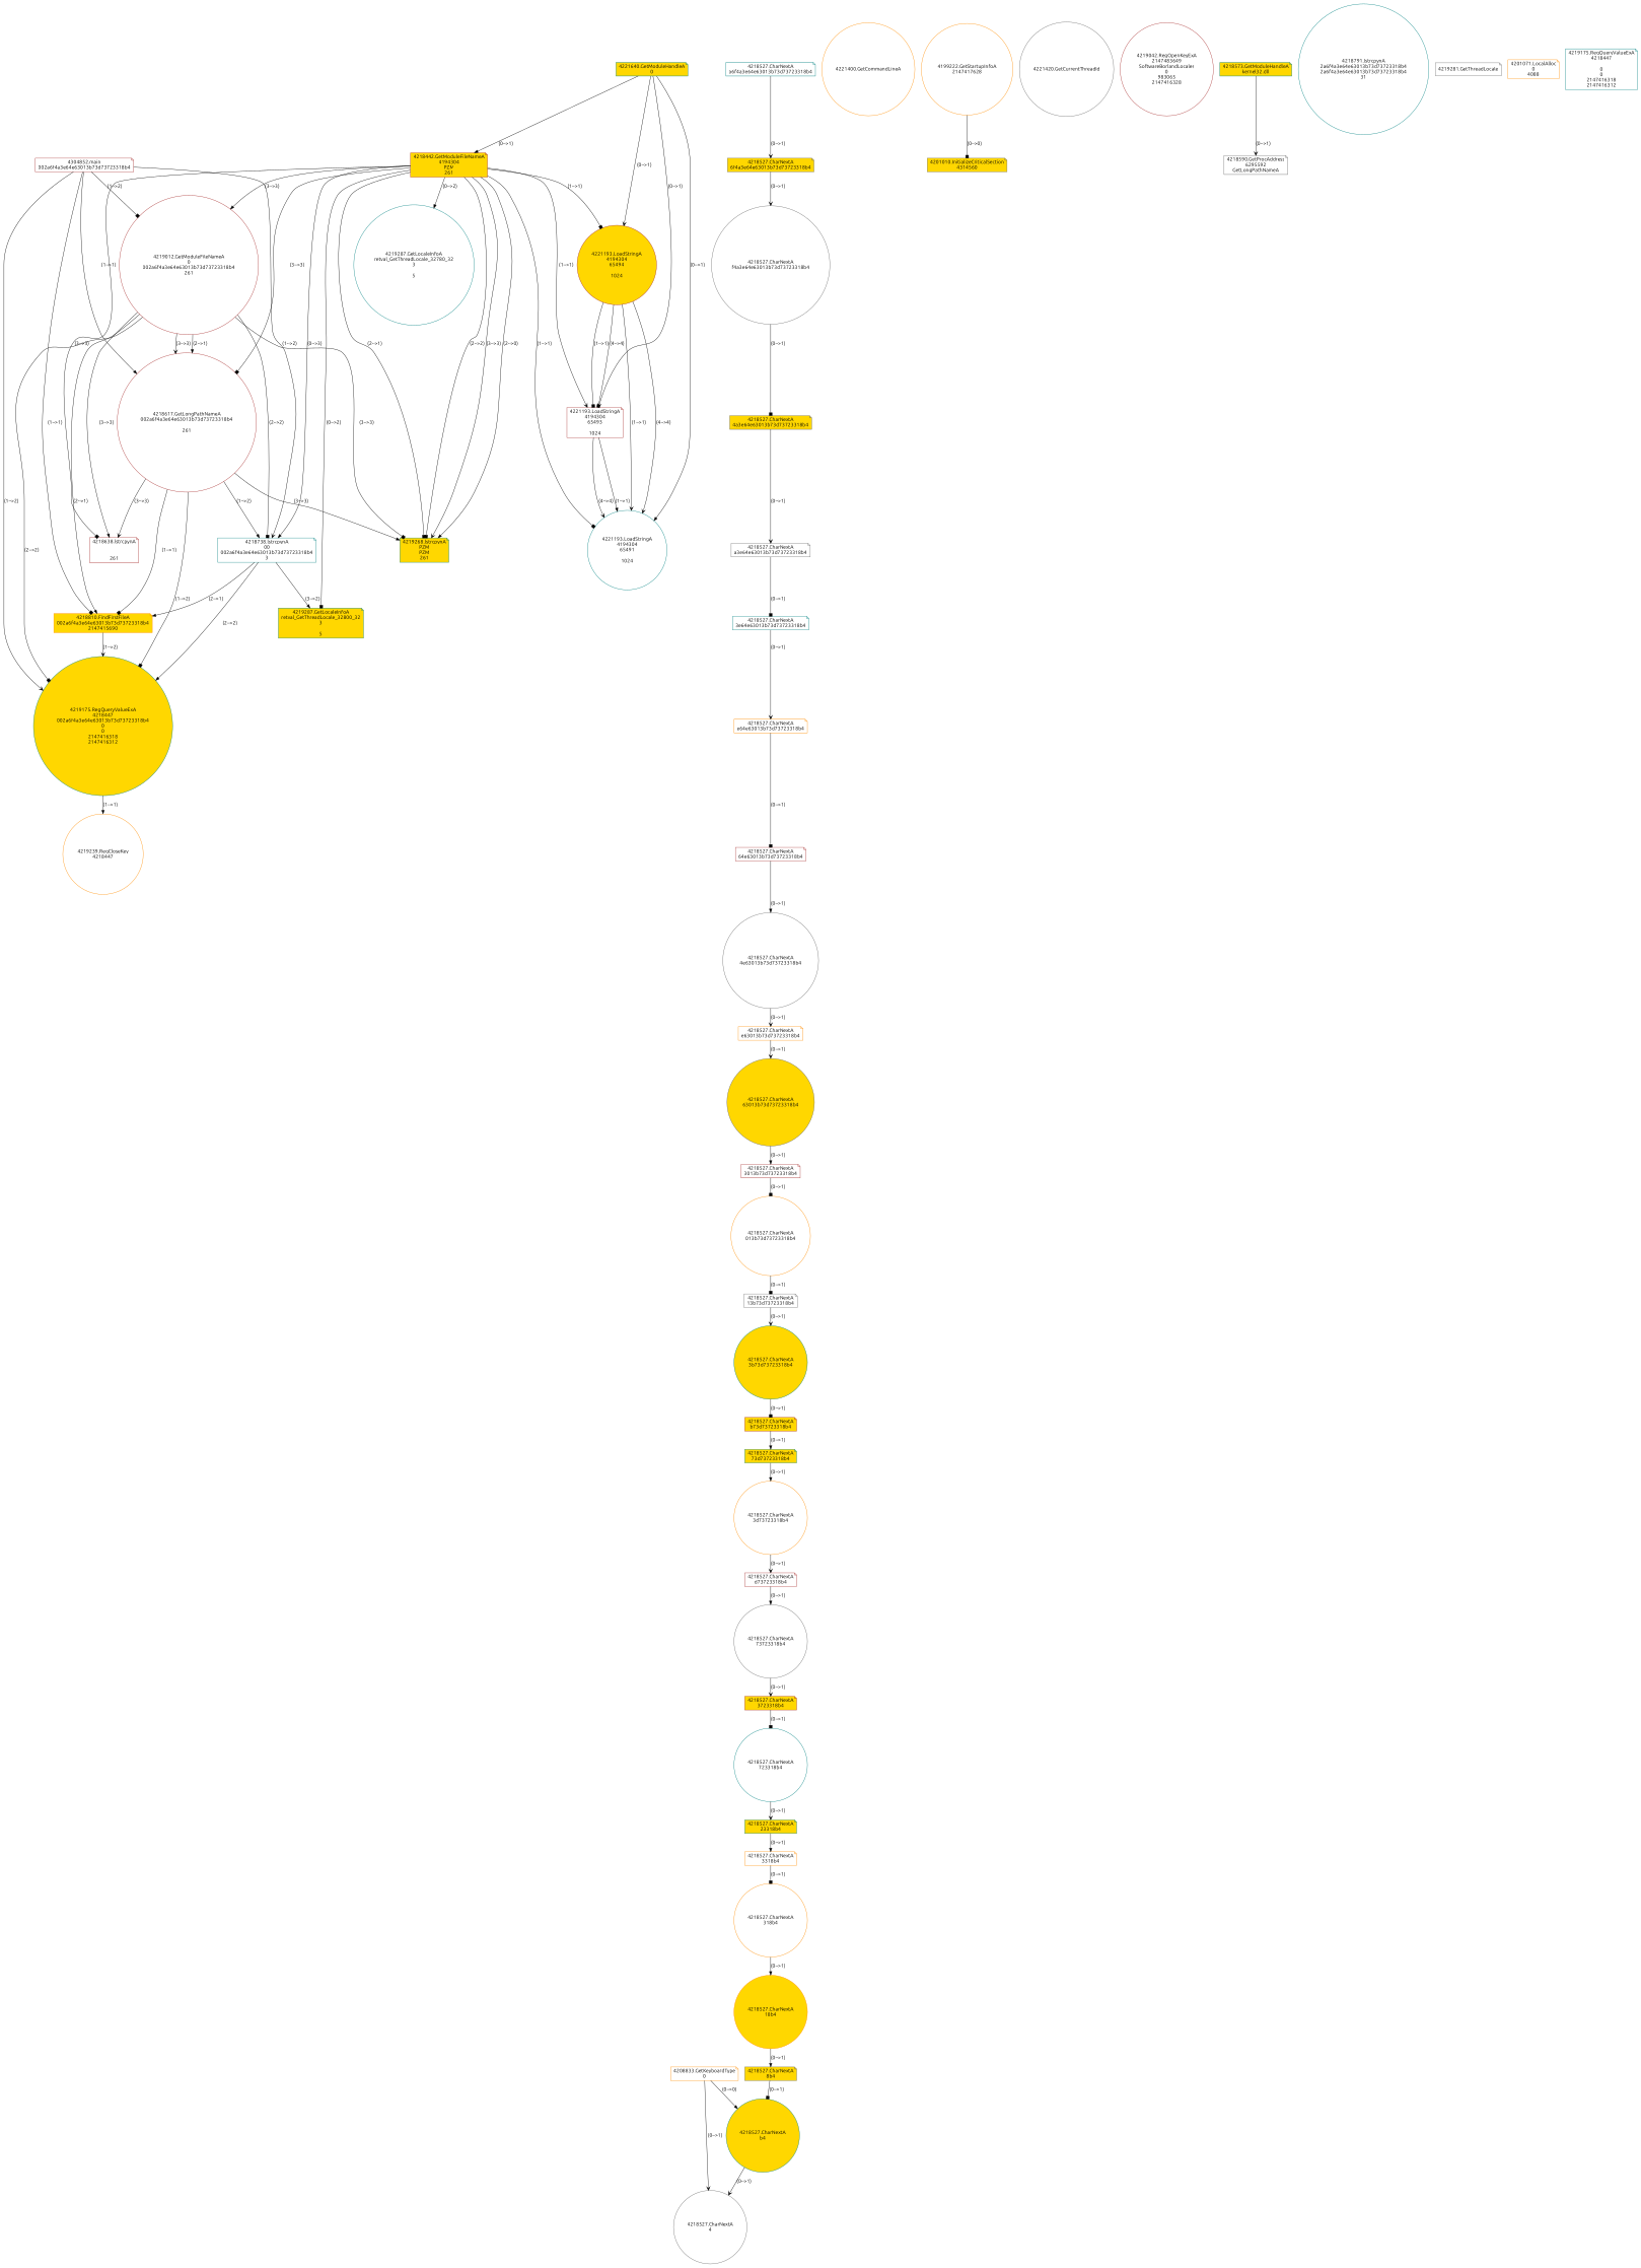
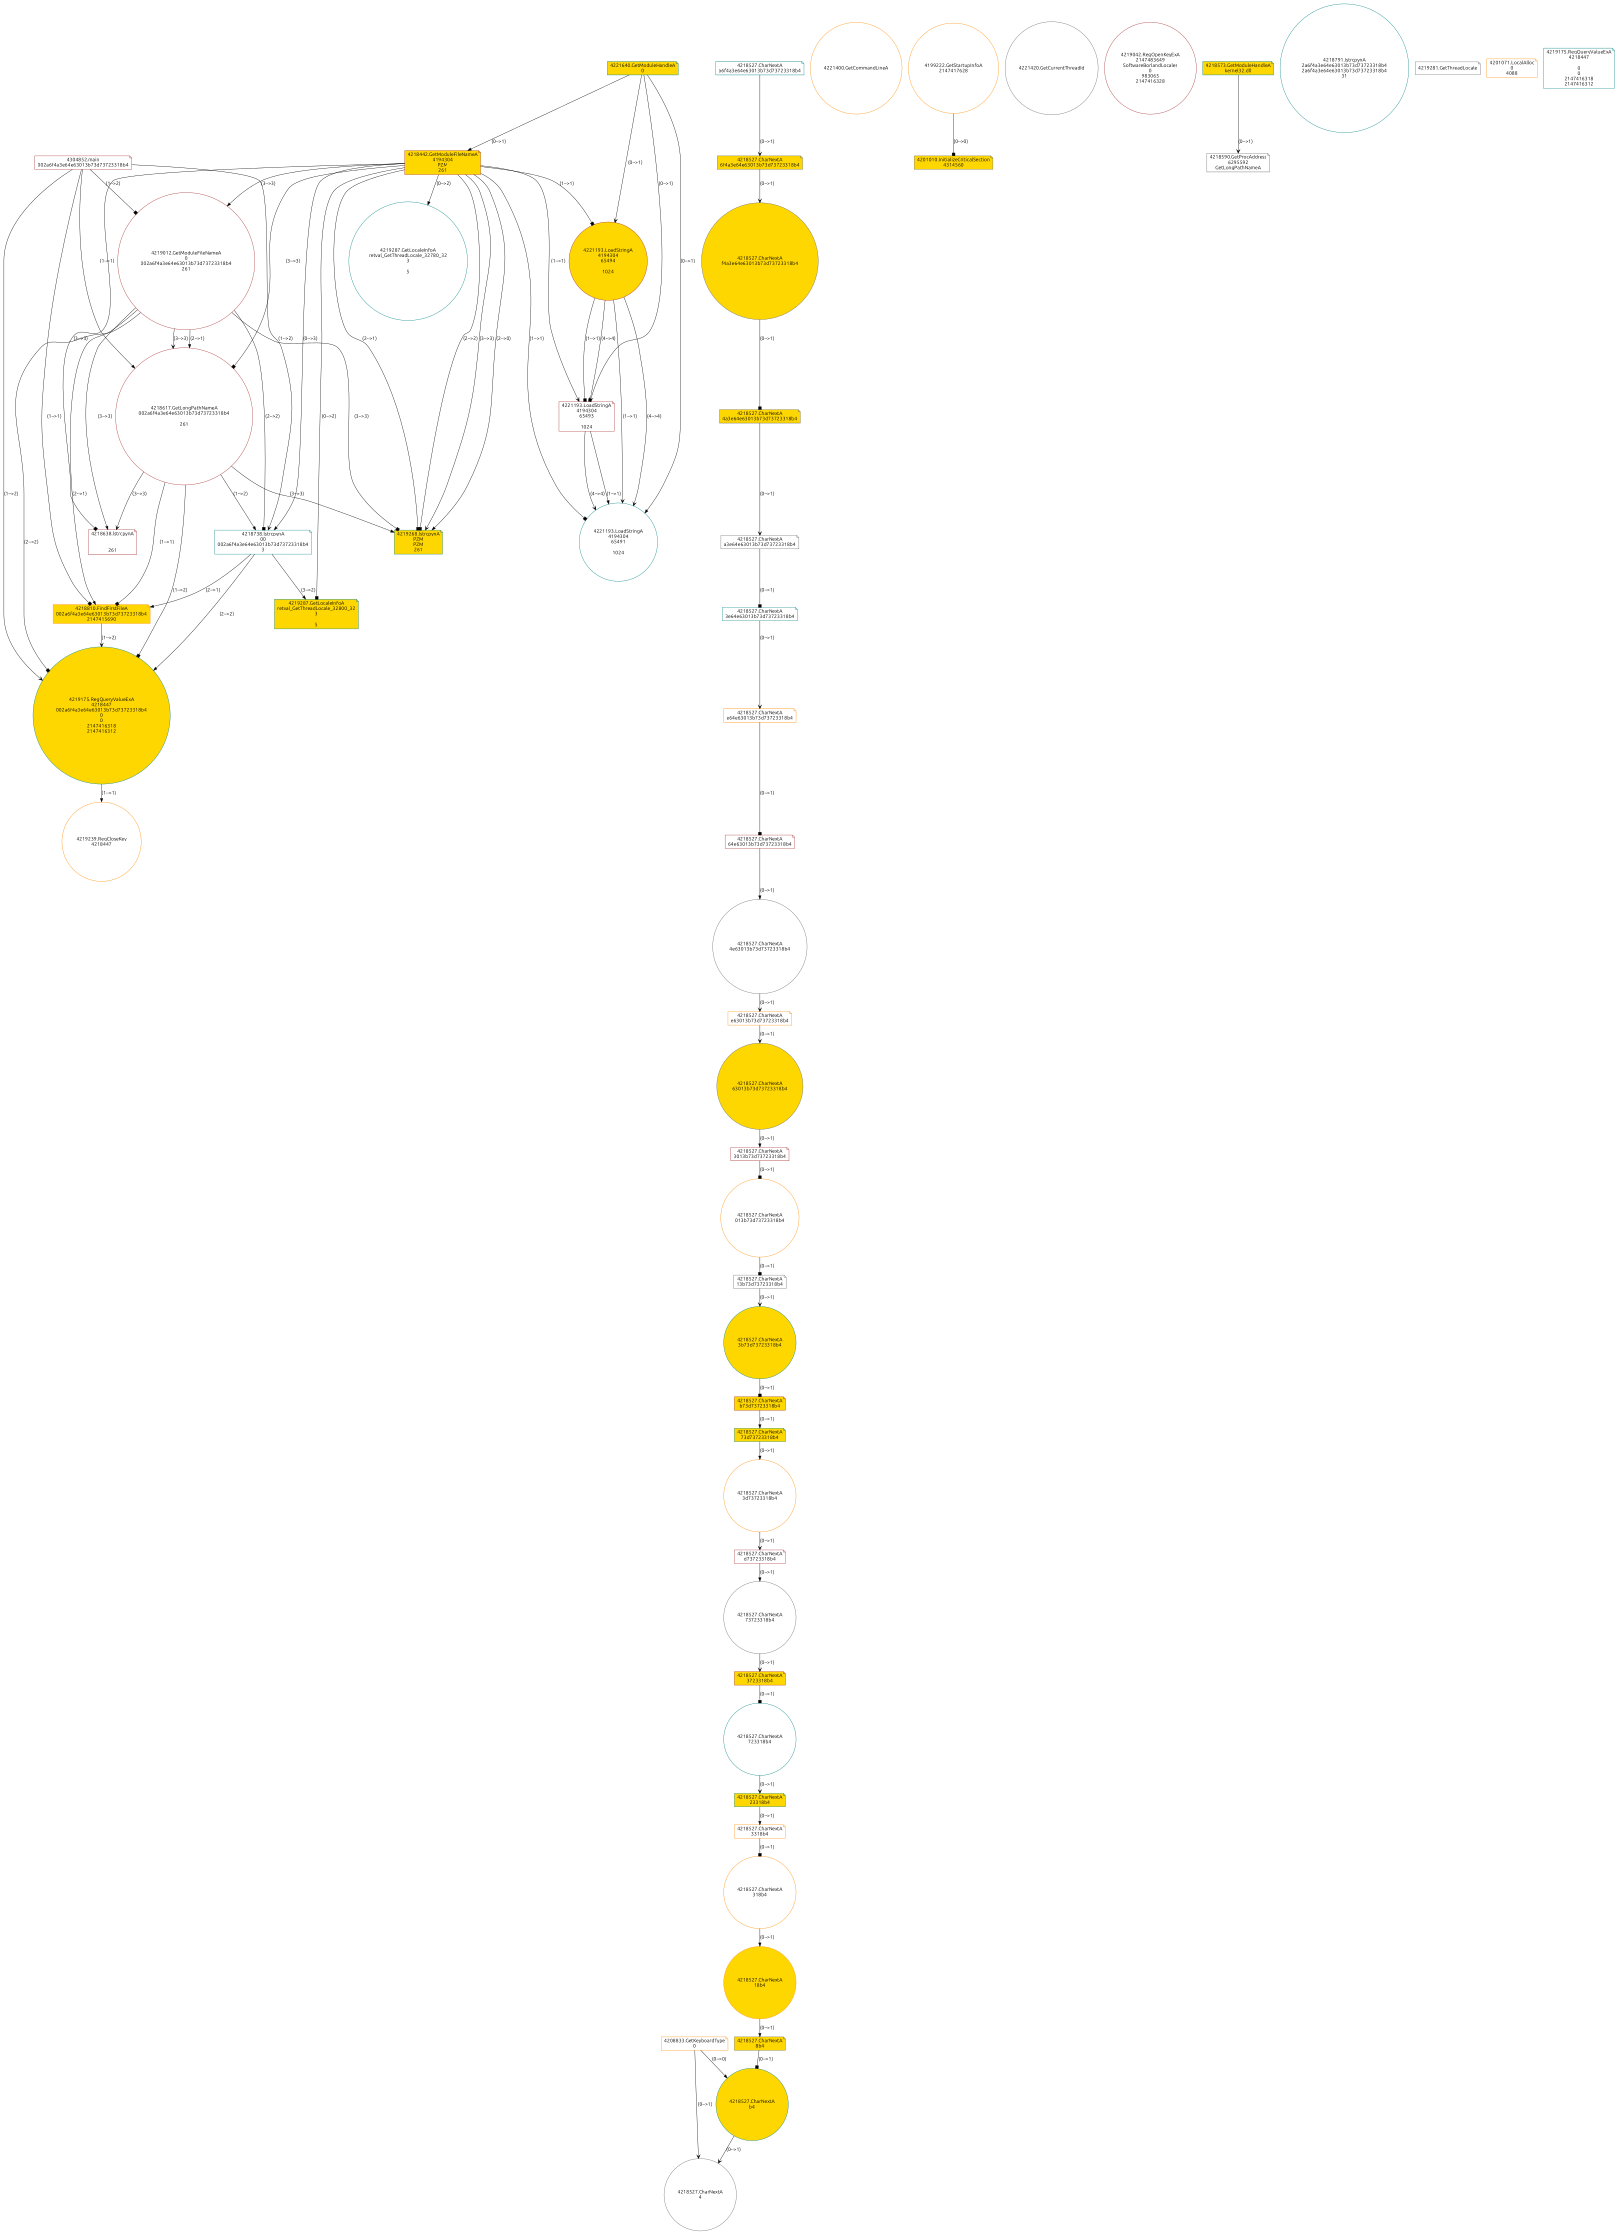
  digraph {
    fontname=Ubuntu
    node [color=teal fillcolor=white fontname=Ubuntu shape=note style=filled]
    edge [arrowhead=box fontname=Ubuntu]
    n1 [color=brown label="4304852.main\n002a6f4a3e64e63013b73d73723318b4"]
    n2 [color=brown label="4219012.GetModuleFileNameA\n0\n002a6f4a3e64e63013b73d73723318b4\n261" shape=circle]
    n3 [color=brown label="4218617.GetLongPathNameA\n002a6f4a3e64e63013b73d73723318b4\n\n261" shape=circle]
    n4 [label="4218738.lstrcpynA\n00\n002a6f4a3e64e63013b73d73723318b4\n3"]
    n5 [color=darkorange fillcolor=gold label="4218810.FindFirstFileA\n002a6f4a3e64e63013b73d73723318b4\n2147415690"]
    n6 [fillcolor=gold label="4219175.RegQueryValueExA\n4218447\n002a6f4a3e64e63013b73d73723318b4\n0\n0\n2147416318\n2147416312" shape=circle]
    n7 [fillcolor=gold label="4219268.lstrcpynA\nPZM\nPZM\n261"]
    n8 [color=brown label="4218638.lstrcpynA\n\n\n261"]
    n9 [fillcolor=gold label="4219287.GetLocaleInfoA\nretval_GetThreadLocale_32800_32\n3\n\n5"]
    n10 [color=darkorange label="4219239.RegCloseKey\n4218447" shape=circle]
    n11 [fillcolor=gold label="4221640.GetModuleHandleA\n0"]
    n12 [color=brown fillcolor=gold label="4218442.GetModuleFileNameA\n4194304\nPZM\n261"]
    n13 [color=brown fillcolor=gold label="4221193.LoadStringA\n4194304\n65494\n\n1024" shape=circle]
    n14 [color=brown label="4221193.LoadStringA\n4194304\n65493\n\n1024"]
    n15 [label="4221193.LoadStringA\n4194304\n65491\n\n1024" shape=circle]
    n16 [label="4219287.GetLocaleInfoA\nretval_GetThreadLocale_32780_32\n3\n\n5" shape=circle]
    n17 [color=darkorange label="4208833.GetKeyboardType\n0"]
    n18 [fillcolor=gold label="4218527.CharNextA\nb4" shape=circle]
    n19 [color=gray40 label="4218527.CharNextA\n4" shape=circle]
    n20 [color=darkorange label="4221400.GetCommandLineA\n" shape=circle]
    n21 [color=darkorange label="4199222.GetStartupInfoA\n2147417628" shape=circle]
    n22 [color=gray40 fillcolor=gold label="4201010.InitializeCriticalSection\n4314560"]
    n23 [color=gray40 label="4221420.GetCurrentThreadId\n" shape=circle]
    n24 [color=brown label="4219042.RegOpenKeyExA\n2147483649\nSoftware\Borland\Locales\n0\n983065\n2147416328" shape=circle]
    n25 [fillcolor=gold label="4218573.GetModuleHandleA\nkernel32.dll"]
    n26 [color=gray40 label="4218590.GetProcAddress\n6295592\nGetLongPathNameA"]
    n27 [label="4218527.CharNextA\na6f4a3e64e63013b73d73723318b4"]
    n28 [color=gray40 fillcolor=gold label="4218527.CharNextA\n6f4a3e64e63013b73d73723318b4"]
-   n29 [color=gray40 label="4218527.CharNextA\nf4a3e64e63013b73d73723318b4" shape=circle]
+   n29 [color=gray40 fillcolor=gold label="4218527.CharNextA\nf4a3e64e63013b73d73723318b4" shape=circle]
    n30 [color=gray40 fillcolor=gold label="4218527.CharNextA\n4a3e64e63013b73d73723318b4"]
    n31 [color=gray40 label="4218527.CharNextA\na3e64e63013b73d73723318b4"]
    n32 [label="4218527.CharNextA\n3e64e63013b73d73723318b4"]
    n33 [color=darkorange label="4218527.CharNextA\ne64e63013b73d73723318b4"]
    n34 [color=brown label="4218527.CharNextA\n64e63013b73d73723318b4"]
    n35 [color=gray40 label="4218527.CharNextA\n4e63013b73d73723318b4" shape=circle]
    n36 [color=darkorange label="4218527.CharNextA\ne63013b73d73723318b4"]
    n37 [color=gray40 fillcolor=gold label="4218527.CharNextA\n63013b73d73723318b4" shape=circle]
    n38 [color=brown label="4218527.CharNextA\n3013b73d73723318b4"]
    n39 [color=darkorange label="4218527.CharNextA\n013b73d73723318b4" shape=circle]
    n40 [color=gray40 label="4218527.CharNextA\n13b73d73723318b4"]
    n41 [fillcolor=gold label="4218527.CharNextA\n3b73d73723318b4" shape=circle]
    n42 [color=brown fillcolor=gold label="4218527.CharNextA\nb73d73723318b4"]
    n43 [fillcolor=gold label="4218527.CharNextA\n73d73723318b4"]
    n44 [color=darkorange label="4218527.CharNextA\n3d73723318b4" shape=circle]
    n45 [color=brown label="4218527.CharNextA\nd73723318b4"]
    n46 [color=gray40 label="4218527.CharNextA\n73723318b4" shape=circle]
    n47 [color=brown fillcolor=gold label="4218527.CharNextA\n3723318b4"]
    n48 [label="4218527.CharNextA\n723318b4" shape=circle]
    n49 [fillcolor=gold label="4218527.CharNextA\n23318b4"]
    n50 [color=darkorange label="4218527.CharNextA\n3318b4"]
    n51 [color=darkorange label="4218527.CharNextA\n318b4" shape=circle]
    n52 [color=darkorange fillcolor=gold label="4218527.CharNextA\n18b4" shape=circle]
    n53 [color=gray40 fillcolor=gold label="4218527.CharNextA\n8b4"]
    n54 [label="4218791.lstrcpynA\n2a6f4a3e64e63013b73d73723318b4\n2a6f4a3e64e63013b73d73723318b4\n31" shape=circle]
    n55 [color=gray40 label="4219281.GetThreadLocale\n"]
    n56 [color=darkorange label="4201071.LocalAlloc\n0\n4088"]
    n57 [label="4219175.RegQueryValueExA\n4218447\n\n0\n0\n2147416318\n2147416312"]
    n1 -> n2 [label="(1-->2)"]
    n1 -> n3 [arrowhead=normal label="(1-->1)"]
    n1 -> n4 [arrowhead=vee label="(1-->2)"]
    n1 -> n5 [label="(1-->1)"]
    n1 -> n6 [arrowhead=vee label="(1-->2)"]
    n2 -> n3 [arrowhead=normal label="(2-->1)"]
    n2 -> n3 [arrowhead=vee label="(3-->3)"]
    n2 -> n4 [label="(2-->2)"]
    n2 -> n5 [arrowhead=normal label="(2-->1)"]
    n2 -> n6 [label="(2-->2)"]
    n2 -> n7 [label="(3-->3)"]
    n2 -> n8 [arrowhead=normal label="(3-->3)"]
    n3 -> n4 [arrowhead=normal label="(1-->2)"]
    n3 -> n5 [label="(1-->1)"]
    n3 -> n6 [label="(1-->2)"]
    n3 -> n7 [arrowhead=normal label="(3-->3)"]
    n3 -> n8 [arrowhead=vee label="(3-->3)"]
    n4 -> n5 [arrowhead=normal label="(2-->1)"]
    n4 -> n6 [arrowhead=normal label="(2-->2)"]
    n4 -> n9 [arrowhead=normal label="(3-->2)"]
    n5 -> n6 [arrowhead=vee label="(1-->2)"]
    n6 -> n10 [arrowhead=normal label="(1-->1)"]
    n11 -> n12 [arrowhead=normal label="(0-->1)"]
    n11 -> n13 [arrowhead=vee label="(0-->1)"]
    n11 -> n14 [arrowhead=vee label="(0-->1)"]
    n11 -> n15 [arrowhead=normal label="(0-->1)"]
    n12 -> n2 [arrowhead=normal label="(3-->3)"]
    n12 -> n3 [label="(3-->3)"]
    n12 -> n4 [arrowhead=normal label="(0-->3)"]
    n12 -> n7 [label="(2-->1)"]
    n12 -> n7 [label="(2-->2)"]
    n12 -> n7 [arrowhead=vee label="(3-->3)"]
    n12 -> n7 [arrowhead=normal label="(2-->0)"]
    n12 -> n8 [label="(3-->3)"]
    n12 -> n9 [label="(0-->2)"]
    n12 -> n13 [label="(1-->1)"]
    n12 -> n14 [arrowhead=vee label="(1-->1)"]
    n12 -> n15 [label="(1-->1)"]
    n12 -> n16 [arrowhead=normal label="(0-->2)"]
    n13 -> n14 [label="(1-->1)"]
    n13 -> n14 [label="(4-->4)"]
    n13 -> n15 [arrowhead=vee label="(1-->1)"]
    n13 -> n15 [arrowhead=vee label="(4-->4)"]
    n14 -> n15 [arrowhead=normal label="(1-->1)"]
    n14 -> n15 [arrowhead=vee label="(4-->4)"]
    n17 -> n18 [arrowhead=normal label="(0-->0)"]
    n17 -> n19 [arrowhead=vee label="(0-->1)"]
    n18 -> n19 [arrowhead=vee label="(0-->1)"]
    n21 -> n22 [label="(0-->0)"]
    n25 -> n26 [arrowhead=vee label="(0-->1)"]
    n27 -> n28 [arrowhead=vee label="(0-->1)"]
    n28 -> n29 [arrowhead=vee label="(0-->1)"]
    n29 -> n30 [label="(0-->1)"]
    n30 -> n31 [arrowhead=vee label="(0-->1)"]
    n31 -> n32 [label="(0-->1)"]
    n32 -> n33 [arrowhead=vee label="(0-->1)"]
    n33 -> n34 [label="(0-->1)"]
    n34 -> n35 [arrowhead=normal label="(0-->1)"]
    n35 -> n36 [arrowhead=vee label="(0-->1)"]
    n36 -> n37 [arrowhead=vee label="(0-->1)"]
    n37 -> n38 [arrowhead=normal label="(0-->1)"]
    n38 -> n39 [label="(0-->1)"]
    n39 -> n40 [label="(0-->1)"]
    n40 -> n41 [arrowhead=vee label="(0-->1)"]
    n41 -> n42 [label="(0-->1)"]
    n42 -> n43 [arrowhead=normal label="(0-->1)"]
    n43 -> n44 [arrowhead=normal label="(0-->1)"]
    n44 -> n45 [arrowhead=vee label="(0-->1)"]
    n45 -> n46 [arrowhead=normal label="(0-->1)"]
    n46 -> n47 [arrowhead=vee label="(0-->1)"]
    n47 -> n48 [label="(0-->1)"]
    n48 -> n49 [arrowhead=vee label="(0-->1)"]
    n49 -> n50 [arrowhead=normal label="(0-->1)"]
    n50 -> n51 [label="(0-->1)"]
    n51 -> n52 [arrowhead=normal label="(0-->1)"]
    n52 -> n53 [arrowhead=normal label="(0-->1)"]
    n53 -> n18 [label="(0-->1)"]
  }
